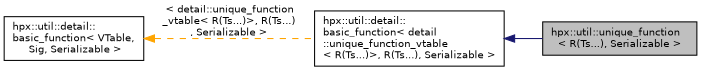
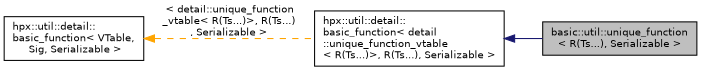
  digraph {
    rankdir=LR
    node [color=black fillcolor=white fontname=Helvetica fontsize=10 shape=record style=filled]
    edge [dir=back fontname=Helvetica fontsize=10 labelfontname=Helvetica labelfontsize=10]
-   n1 [fillcolor=grey75 fontcolor=black height=0.2 label="hpx::util::unique_function\l\< R(Ts...), Serializable \>" width=0.4]
+   n1 [fillcolor=grey75 fontcolor=black height=0.2 label="basic::util::unique_function\l\< R(Ts...), Serializable \>" width=0.4]
    n2 [height=0.2 label="hpx::util::detail::\lbasic_function\< detail\l::unique_function_vtable\l\< R(Ts...)\>, R(Ts...), Serializable \>" width=0.4]
    n3 [height=0.2 label="hpx::util::detail::\lbasic_function\< VTable,\l Sig, Serializable \>" width=0.4]
    n2 -> n1 [color=midnightblue style=solid]
    n3 -> n2 [color=orange label=" \< detail::unique_function\l_vtable\< R(Ts...)\>, R(Ts...)\l, Serializable \>" style=dashed]
  }
